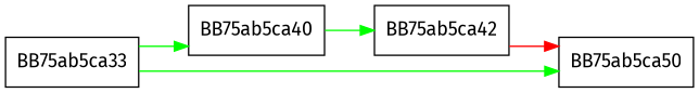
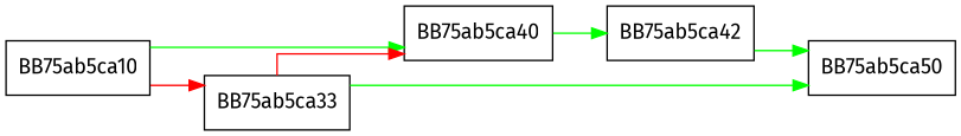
  digraph {
    fontname="Fira Sans"
    rankdir=LR
    splines=ortho
    node [fontname="Fira Sans" shape=box]
    edge [color=green fontname="Fira Sans"]
+   BB75ab5ca10
    BB75ab5ca40
    BB75ab5ca33
    BB75ab5ca42
    BB75ab5ca50
+   BB75ab5ca10 -> BB75ab5ca40
+   BB75ab5ca10 -> BB75ab5ca33 [color=red]
    BB75ab5ca40 -> BB75ab5ca42
-   BB75ab5ca33 -> BB75ab5ca40
+   BB75ab5ca33 -> BB75ab5ca40 [color=red]
    BB75ab5ca33 -> BB75ab5ca50
-   BB75ab5ca42 -> BB75ab5ca50 [color=red]
+   BB75ab5ca42 -> BB75ab5ca50
  }
